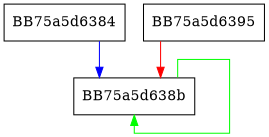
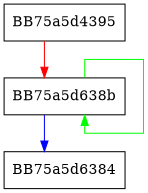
  digraph {
    splines=ortho
    node [shape=box]
    BB75a5d6384
    BB75a5d638b
-   BB75a5d6395
-   BB75a5d6384 -> BB75a5d638b [color=blue]
+   BB75a5d6395 [label=BB75a5d4395]
+   BB75a5d638b -> BB75a5d6384 [color=blue]
    BB75a5d638b -> BB75a5d638b [color=green]
    BB75a5d6395 -> BB75a5d638b [color=red]
  }
